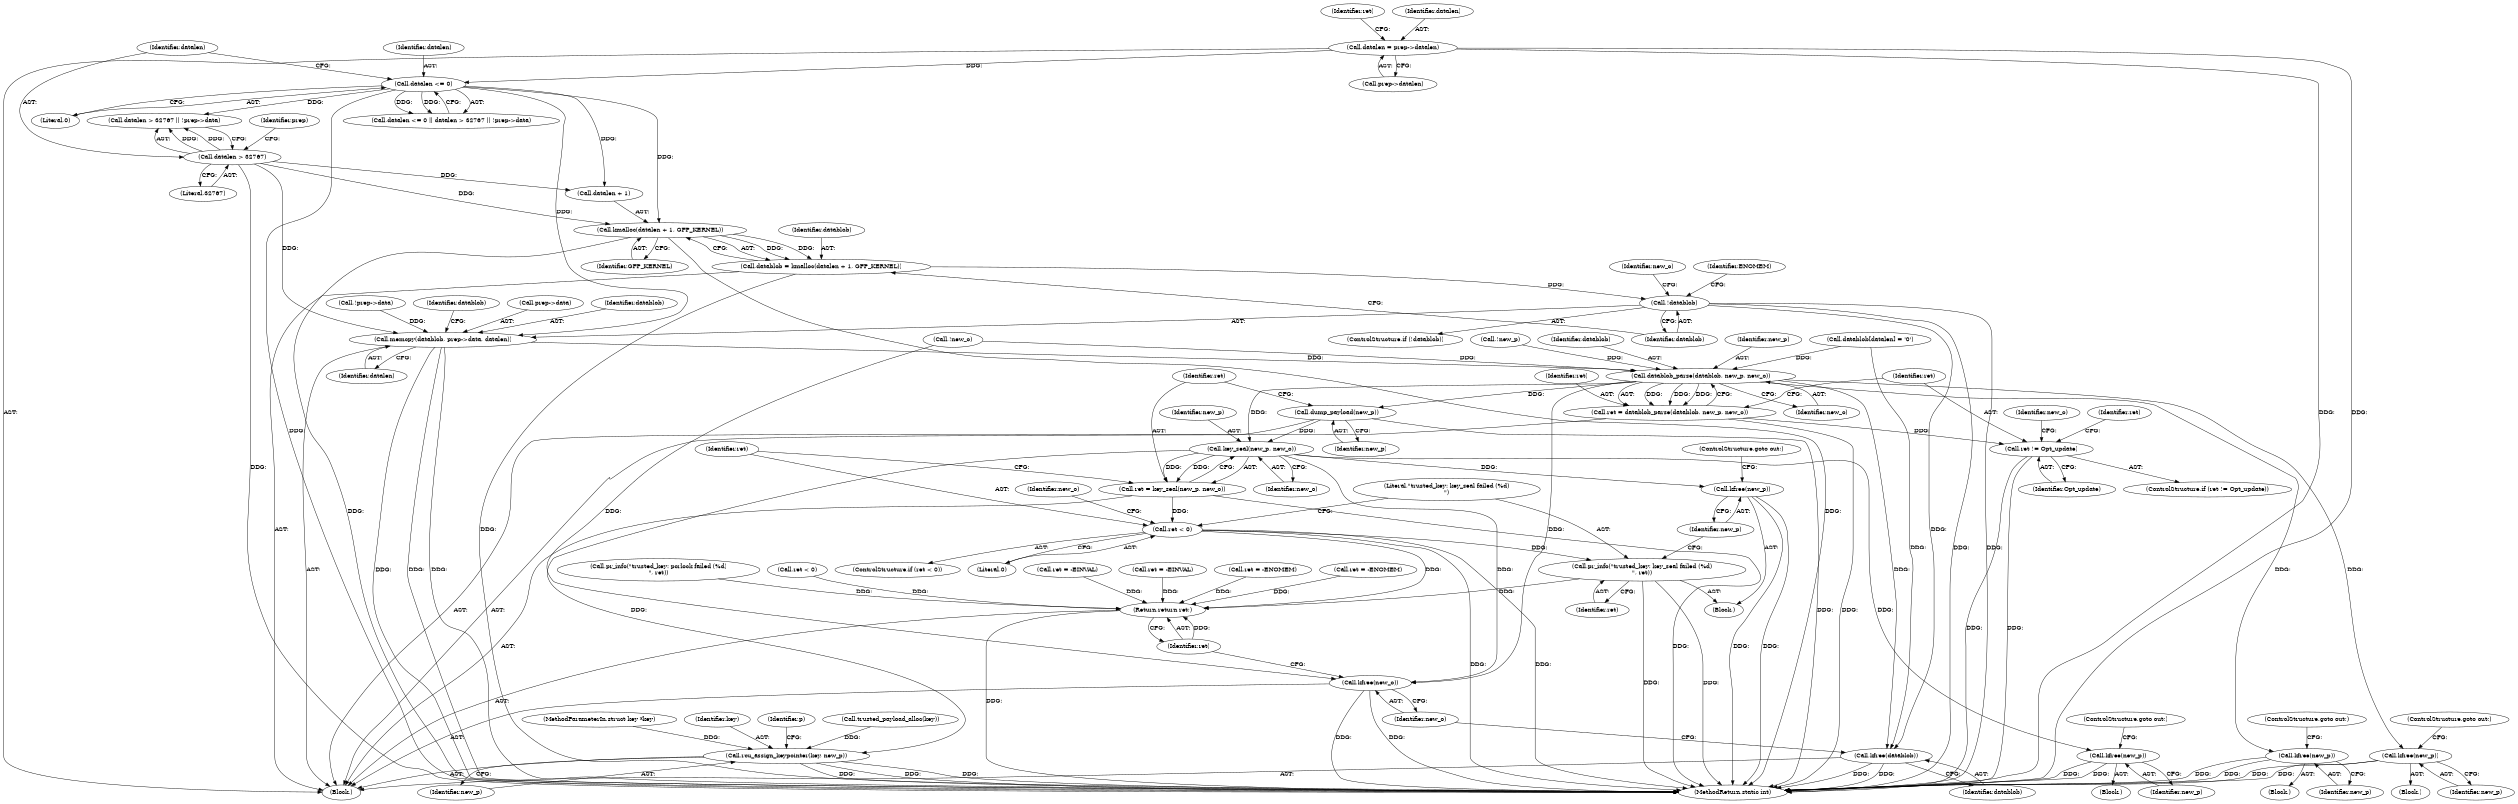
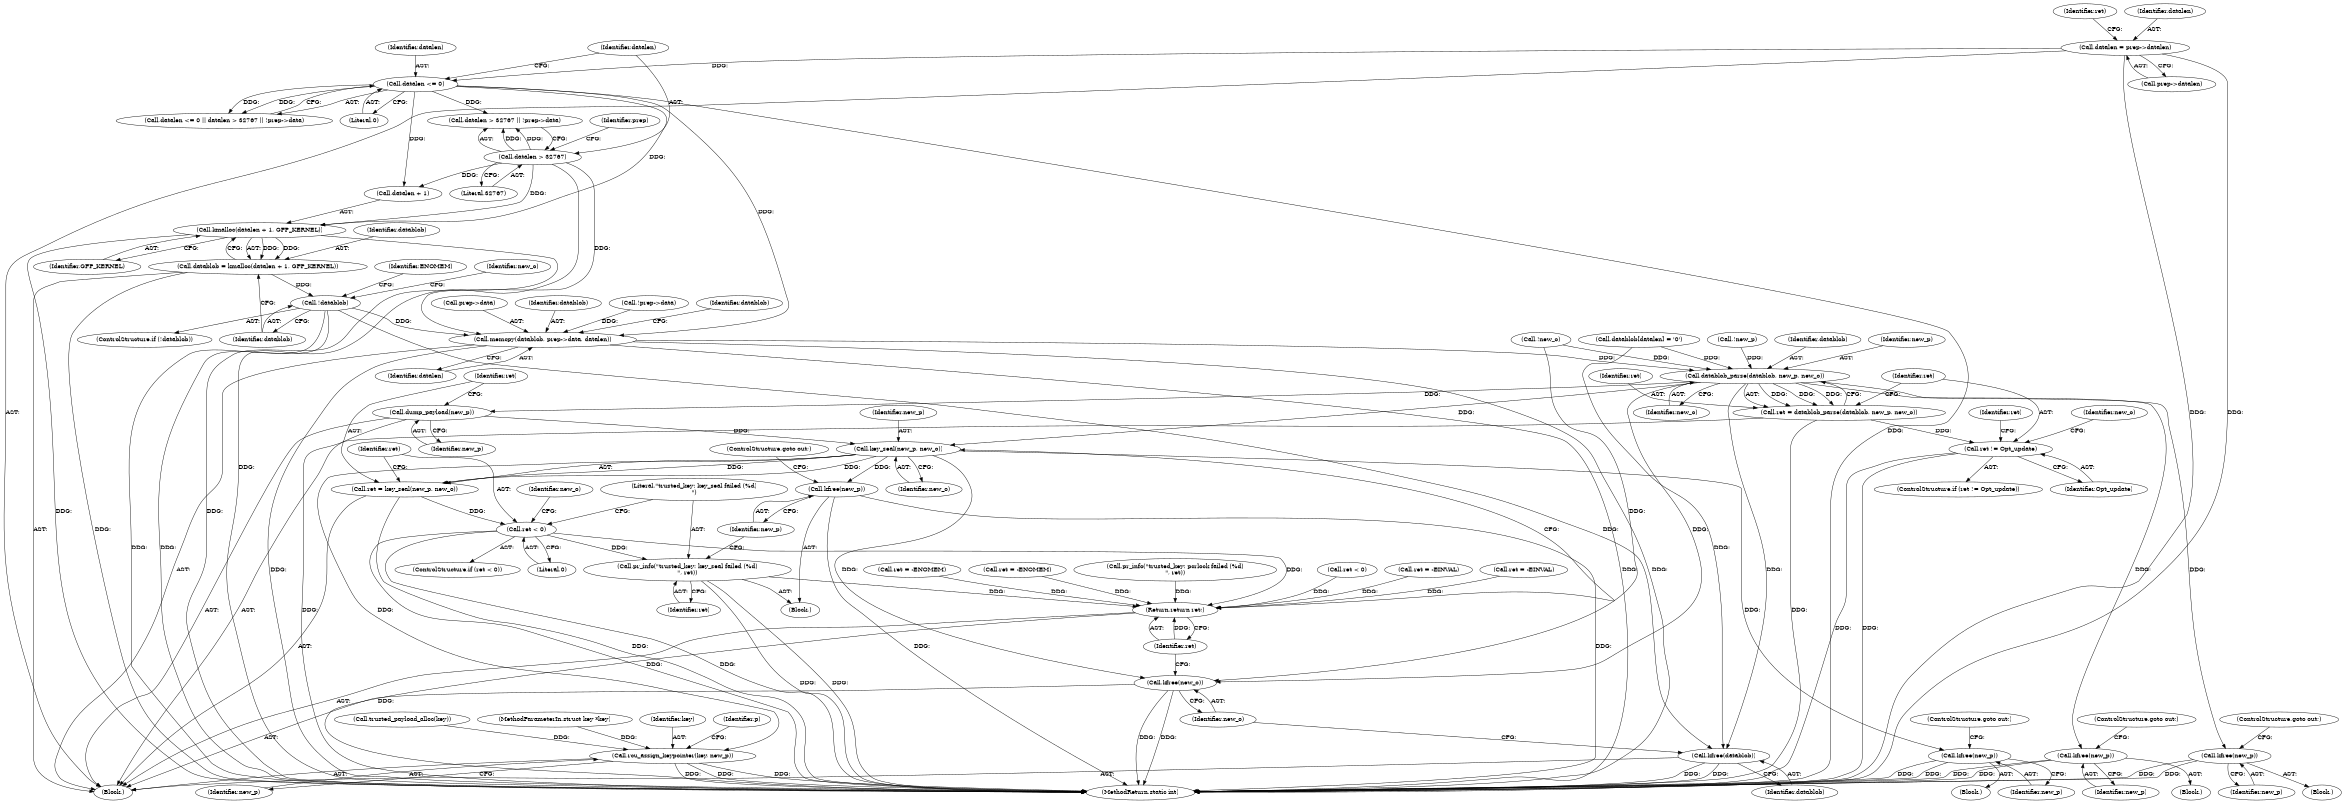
  digraph {
    n1 [label="(Call,kmalloc(datalen + 1, GFP_KERNEL))"]
    n2 [label="(Call,datablob = kmalloc(datalen + 1, GFP_KERNEL))"]
    n3 [label="(Identifier,GFP_KERNEL)"]
    n4 [label="(MethodReturn,static int)"]
    n5 [label="(Block,)"]
    n6 [label="(Call,!datablob)"]
    n7 [label="(Call,datalen <= 0)"]
    n8 [label="(Call,memcpy(datablob, prep->data, datalen))"]
    n9 [label="(Call,datalen + 1)"]
    n10 [label="(Call,datalen <= 0 || datalen > 32767 || !prep->data)"]
    n11 [label="(Literal,0)"]
    n12 [label="(Call,datalen > 32767 || !prep->data)"]
    n13 [label="(Call,datalen > 32767)"]
    n14 [label="(Literal,32767)"]
    n15 [label="(Call,datablob_parse(datablob, new_p, new_o))"]
    n16 [label="(Identifier,datalen)"]
    n17 [label="(Call,datalen = prep->datalen)"]
    n18 [label="(Call,prep->datalen)"]
    n19 [label="(Call,kfree(datablob))"]
    n20 [label="(ControlStructure,if (!datablob))"]
    n21 [label="(Identifier,datablob)"]
    n22 [label="(Identifier,datablob)"]
    n23 [label="(Call,ret = datablob_parse(datablob, new_p, new_o))"]
    n24 [label="(Call,kfree(new_p))"]
    n25 [label="(Call,kfree(new_p))"]
    n26 [label="(Call,dump_payload(new_p))"]
    n27 [label="(Call,key_seal(new_p, new_o))"]
    n28 [label="(Call,kfree(new_o))"]
    n29 [label="(Identifier,new_o)"]
    n30 [label="(Call,ret != Opt_update)"]
    n31 [label="(Identifier,new_p)"]
    n32 [label="(Block,)"]
    n33 [label="(Identifier,new_p)"]
    n34 [label="(Block,)"]
    n35 [label="(Identifier,new_p)"]
    n36 [label="(Call,ret = key_seal(new_p, new_o))"]
    n37 [label="(Call,kfree(new_p))"]
    n38 [label="(Call,kfree(new_p))"]
    n39 [label="(Call,rcu_assign_keypointer(key, new_p))"]
    n40 [label="(Identifier,new_o)"]
    n41 [label="(Identifier,new_o)"]
    n42 [label="(ControlStructure,if (ret != Opt_update))"]
    n43 [label="(Identifier,Opt_update)"]
    n44 [label="(Call,ret < 0)"]
    n45 [label="(Block,)"]
    n46 [label="(Identifier,new_p)"]
    n47 [label="(Block,)"]
    n48 [label="(Identifier,new_p)"]
    n49 [label="(Identifier,new_p)"]
    n50 [label="(Call,pr_info(\"trusted_key: key_seal failed (%d)\n\", ret))"]
    n51 [label="(Return,return ret;)"]
    n52 [label="(ControlStructure,if (ret < 0))"]
    n53 [label="(Literal,0)"]
    n54 [label="(Identifier,ret)"]
    n55 [label="(Identifier,ret)"]
    n56 [label="(ControlStructure,goto out;)"]
    n57 [label="(Identifier,ret)"]
    n58 [label="(Identifier,datablob)"]
    n59 [label="(Call,pr_info(\"trusted_key: pcrlock failed (%d)\n\", ret))"]
    n60 [label="(Call,ret < 0)"]
    n61 [label="(Call,!new_o)"]
    n62 [label="(Call,ret = -EINVAL)"]
    n63 [label="(Identifier,ret)"]
    n64 [label="(Identifier,prep)"]
    n65 [label="(Identifier,ret)"]
    n66 [label="(Call,trusted_payload_alloc(key))"]
    n67 [label="(Call,ret = -EINVAL)"]
    n68 [label="(ControlStructure,goto out;)"]
    n69 [label="(MethodParameterIn,struct key *key)"]
    n70 [label="(Identifier,datalen)"]
    n71 [label="(Identifier,new_o)"]
    n72 [label="(ControlStructure,goto out;)"]
    n73 [label="(Identifier,key)"]
    n74 [label="(Call,ret = -ENOMEM)"]
    n75 [label="(Call,!prep->data)"]
    n76 [label="(Identifier,p)"]
    n77 [label="(Identifier,datalen)"]
    n78 [label="(Identifier,new_o)"]
    n79 [label="(Identifier,ret)"]
    n80 [label="(Identifier,datalen)"]
    n81 [label="(Identifier,datablob)"]
    n82 [label="(Identifier,ret)"]
    n83 [label="(Identifier,new_o)"]
    n84 [label="(Call,!new_p)"]
    n85 [label="(Identifier,ENOMEM)"]
    n86 [label="(Call,ret = -ENOMEM)"]
    n87 [label="(Identifier,ret)"]
    n88 [label="(Identifier,datablob)"]
    n89 [label="(Literal,\"trusted_key: key_seal failed (%d)\n\")"]
    n90 [label="(Identifier,new_p)"]
    n91 [label="(Identifier,new_p)"]
    n92 [label="(Call,datablob[datalen] = '\0')"]
    n93 [label="(Identifier,datablob)"]
    n94 [label="(ControlStructure,goto out;)"]
    n95 [label="(Call,prep->data)"]
    n1 -> n2 [label="AST: "]
    n1 -> n2 [label="DDG: "]
    n1 -> n2 [label="DDG: "]
    n1 -> n3 [label="CFG: "]
    n1 -> n4 [label="DDG: "]
    n1 -> n4 [label="DDG: "]
    n2 -> n1 [label="CFG: "]
    n2 -> n4 [label="DDG: "]
    n2 -> n5 [label="AST: "]
    n2 -> n6 [label="DDG: "]
    n3 -> n1 [label="AST: "]
    n6 -> n4 [label="DDG: "]
    n6 -> n4 [label="DDG: "]
-   n6 -> n8 [label="AST: "]
+   n6 -> n8 [label="DDG: "]
    n6 -> n19 [label="DDG: "]
    n6 -> n20 [label="AST: "]
    n6 -> n21 [label="CFG: "]
    n7 -> n1 [label="DDG: "]
    n7 -> n4 [label="DDG: "]
    n7 -> n8 [label="DDG: "]
    n7 -> n9 [label="DDG: "]
    n7 -> n10 [label="AST: "]
    n7 -> n10 [label="DDG: "]
    n7 -> n10 [label="DDG: "]
    n7 -> n11 [label="CFG: "]
    n7 -> n12 [label="DDG: "]
    n8 -> n4 [label="DDG: "]
    n8 -> n4 [label="DDG: "]
    n8 -> n4 [label="DDG: "]
    n8 -> n5 [label="AST: "]
    n8 -> n15 [label="DDG: "]
    n8 -> n16 [label="CFG: "]
    n9 -> n1 [label="AST: "]
    n10 -> n7 [label="CFG: "]
    n11 -> n7 [label="AST: "]
    n12 -> n13 [label="CFG: "]
    n13 -> n1 [label="DDG: "]
    n13 -> n4 [label="DDG: "]
    n13 -> n8 [label="DDG: "]
    n13 -> n9 [label="DDG: "]
    n13 -> n12 [label="AST: "]
    n13 -> n12 [label="DDG: "]
    n13 -> n12 [label="DDG: "]
    n13 -> n14 [label="CFG: "]
    n14 -> n13 [label="AST: "]
    n15 -> n19 [label="DDG: "]
    n15 -> n23 [label="AST: "]
    n15 -> n23 [label="DDG: "]
    n15 -> n23 [label="DDG: "]
    n15 -> n23 [label="DDG: "]
    n15 -> n24 [label="DDG: "]
    n15 -> n25 [label="DDG: "]
    n15 -> n26 [label="DDG: "]
    n15 -> n27 [label="DDG: "]
    n15 -> n28 [label="DDG: "]
    n15 -> n29 [label="CFG: "]
    n16 -> n8 [label="AST: "]
    n17 -> n4 [label="DDG: "]
    n17 -> n4 [label="DDG: "]
    n17 -> n5 [label="AST: "]
    n17 -> n7 [label="DDG: "]
    n17 -> n18 [label="CFG: "]
    n18 -> n17 [label="AST: "]
    n19 -> n4 [label="DDG: "]
    n19 -> n4 [label="DDG: "]
    n19 -> n5 [label="AST: "]
    n19 -> n22 [label="CFG: "]
    n21 -> n2 [label="CFG: "]
    n21 -> n6 [label="AST: "]
    n22 -> n19 [label="AST: "]
    n23 -> n4 [label="DDG: "]
    n23 -> n5 [label="AST: "]
    n23 -> n15 [label="CFG: "]
    n23 -> n30 [label="DDG: "]
    n24 -> n4 [label="DDG: "]
    n24 -> n4 [label="DDG: "]
    n24 -> n31 [label="CFG: "]
    n24 -> n32 [label="AST: "]
    n25 -> n4 [label="DDG: "]
    n25 -> n4 [label="DDG: "]
    n25 -> n33 [label="CFG: "]
    n25 -> n34 [label="AST: "]
    n26 -> n4 [label="DDG: "]
    n26 -> n5 [label="AST: "]
    n26 -> n27 [label="DDG: "]
    n26 -> n35 [label="CFG: "]
    n27 -> n28 [label="DDG: "]
    n27 -> n36 [label="AST: "]
    n27 -> n36 [label="DDG: "]
    n27 -> n36 [label="DDG: "]
    n27 -> n37 [label="DDG: "]
    n27 -> n38 [label="DDG: "]
    n27 -> n39 [label="DDG: "]
    n27 -> n40 [label="CFG: "]
    n28 -> n4 [label="DDG: "]
    n28 -> n4 [label="DDG: "]
    n28 -> n5 [label="AST: "]
    n28 -> n41 [label="CFG: "]
    n29 -> n15 [label="AST: "]
    n30 -> n4 [label="DDG: "]
    n30 -> n4 [label="DDG: "]
    n30 -> n42 [label="AST: "]
    n30 -> n43 [label="CFG: "]
    n31 -> n24 [label="AST: "]
    n33 -> n25 [label="AST: "]
    n35 -> n26 [label="AST: "]
    n36 -> n4 [label="DDG: "]
    n36 -> n5 [label="AST: "]
-   n36 -> n27 [label="CFG: "]
+   n51 -> n27 [label="CFG: "]
    n36 -> n44 [label="DDG: "]
    n37 -> n4 [label="DDG: "]
    n37 -> n4 [label="DDG: "]
    n37 -> n45 [label="AST: "]
    n37 -> n46 [label="CFG: "]
    n38 -> n4 [label="DDG: "]
    n38 -> n4 [label="DDG: "]
    n38 -> n47 [label="AST: "]
    n38 -> n48 [label="CFG: "]
    n39 -> n4 [label="DDG: "]
    n39 -> n4 [label="DDG: "]
    n39 -> n4 [label="DDG: "]
    n39 -> n5 [label="AST: "]
    n39 -> n49 [label="CFG: "]
    n40 -> n27 [label="AST: "]
    n41 -> n19 [label="CFG: "]
    n41 -> n28 [label="AST: "]
    n43 -> n30 [label="AST: "]
    n44 -> n4 [label="DDG: "]
    n44 -> n4 [label="DDG: "]
    n44 -> n50 [label="DDG: "]
    n44 -> n51 [label="DDG: "]
    n44 -> n52 [label="AST: "]
    n44 -> n53 [label="CFG: "]
    n46 -> n37 [label="AST: "]
    n46 -> n50 [label="CFG: "]
    n48 -> n38 [label="AST: "]
    n49 -> n39 [label="AST: "]
    n50 -> n4 [label="DDG: "]
    n50 -> n4 [label="DDG: "]
    n50 -> n45 [label="AST: "]
    n50 -> n51 [label="DDG: "]
    n50 -> n54 [label="CFG: "]
    n51 -> n4 [label="DDG: "]
    n51 -> n5 [label="AST: "]
    n51 -> n55 [label="CFG: "]
    n53 -> n44 [label="AST: "]
    n54 -> n50 [label="AST: "]
    n55 -> n28 [label="CFG: "]
    n55 -> n51 [label="AST: "]
    n55 -> n51 [label="DDG: "]
    n56 -> n25 [label="CFG: "]
    n57 -> n36 [label="CFG: "]
    n57 -> n44 [label="AST: "]
    n58 -> n8 [label="AST: "]
    n59 -> n51 [label="DDG: "]
    n60 -> n51 [label="DDG: "]
    n61 -> n15 [label="DDG: "]
    n61 -> n28 [label="DDG: "]
    n62 -> n51 [label="DDG: "]
    n63 -> n23 [label="AST: "]
    n64 -> n13 [label="CFG: "]
    n65 -> n17 [label="CFG: "]
    n66 -> n39 [label="DDG: "]
    n67 -> n51 [label="DDG: "]
    n68 -> n24 [label="CFG: "]
    n69 -> n39 [label="DDG: "]
    n70 -> n7 [label="CFG: "]
    n70 -> n13 [label="AST: "]
    n71 -> n30 [label="CFG: "]
    n72 -> n37 [label="CFG: "]
    n73 -> n39 [label="AST: "]
    n74 -> n51 [label="DDG: "]
    n75 -> n8 [label="DDG: "]
    n76 -> n39 [label="CFG: "]
    n77 -> n17 [label="AST: "]
    n78 -> n6 [label="CFG: "]
    n79 -> n26 [label="CFG: "]
    n79 -> n36 [label="AST: "]
    n80 -> n7 [label="AST: "]
    n81 -> n2 [label="AST: "]
    n82 -> n30 [label="CFG: "]
    n83 -> n44 [label="CFG: "]
    n84 -> n15 [label="DDG: "]
    n85 -> n6 [label="CFG: "]
    n86 -> n51 [label="DDG: "]
    n87 -> n23 [label="CFG: "]
    n87 -> n30 [label="AST: "]
    n88 -> n15 [label="AST: "]
    n89 -> n44 [label="CFG: "]
    n89 -> n50 [label="AST: "]
    n90 -> n27 [label="AST: "]
    n91 -> n15 [label="AST: "]
    n92 -> n15 [label="DDG: "]
    n92 -> n19 [label="DDG: "]
    n93 -> n8 [label="CFG: "]
    n94 -> n38 [label="CFG: "]
    n95 -> n8 [label="AST: "]
  }
